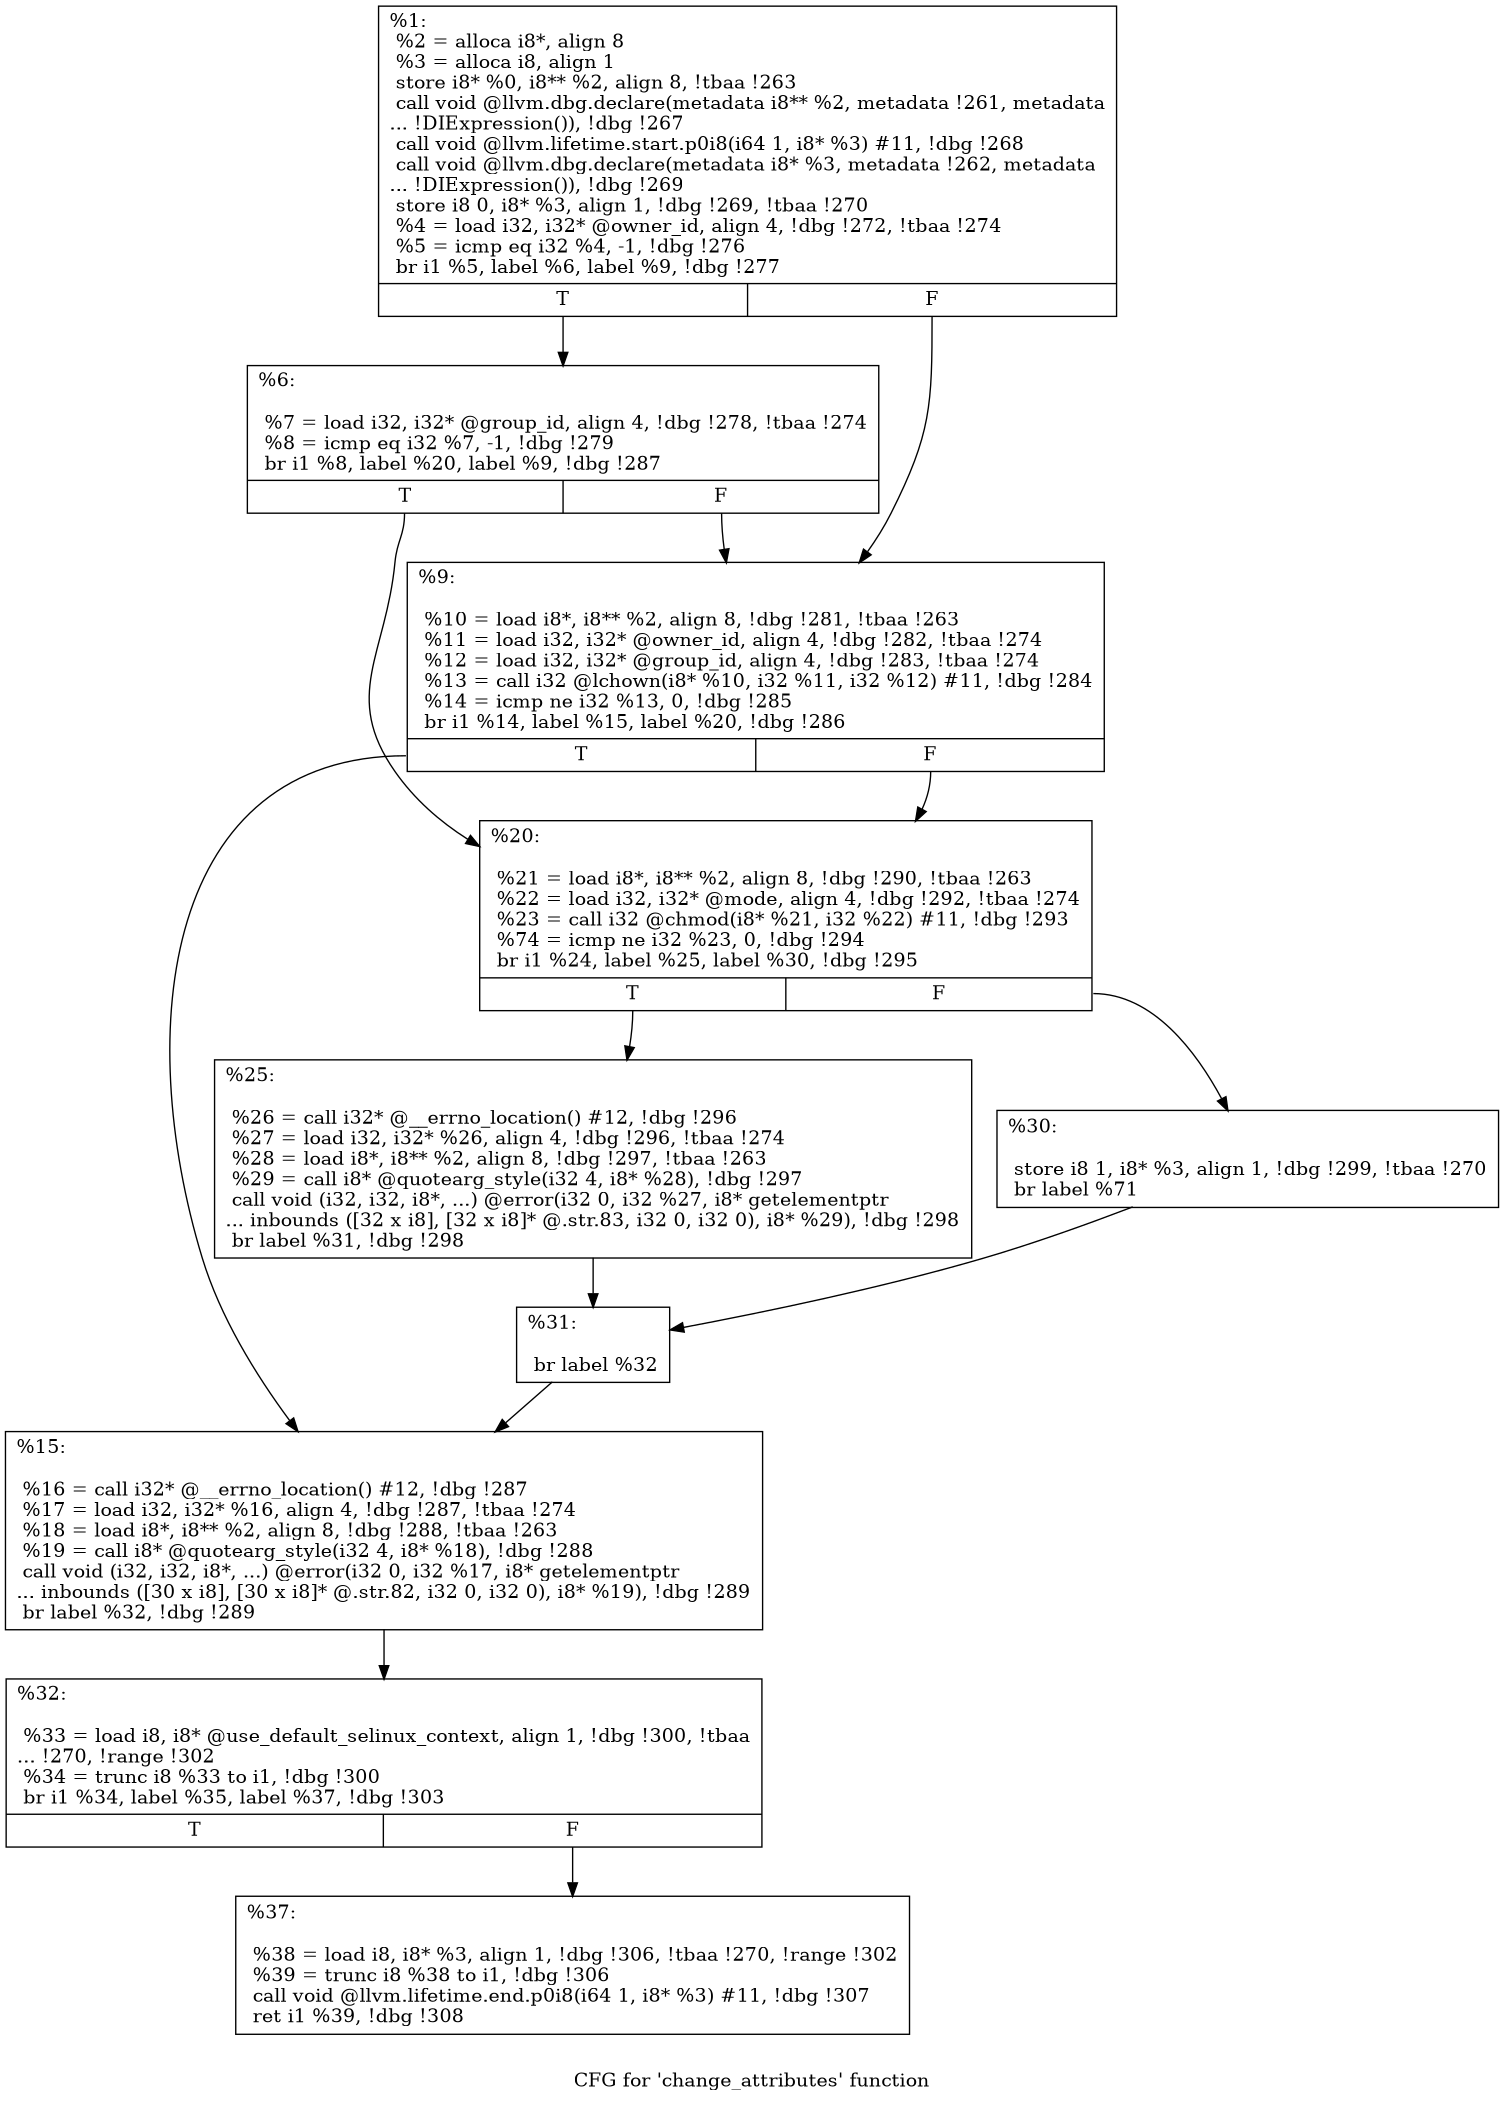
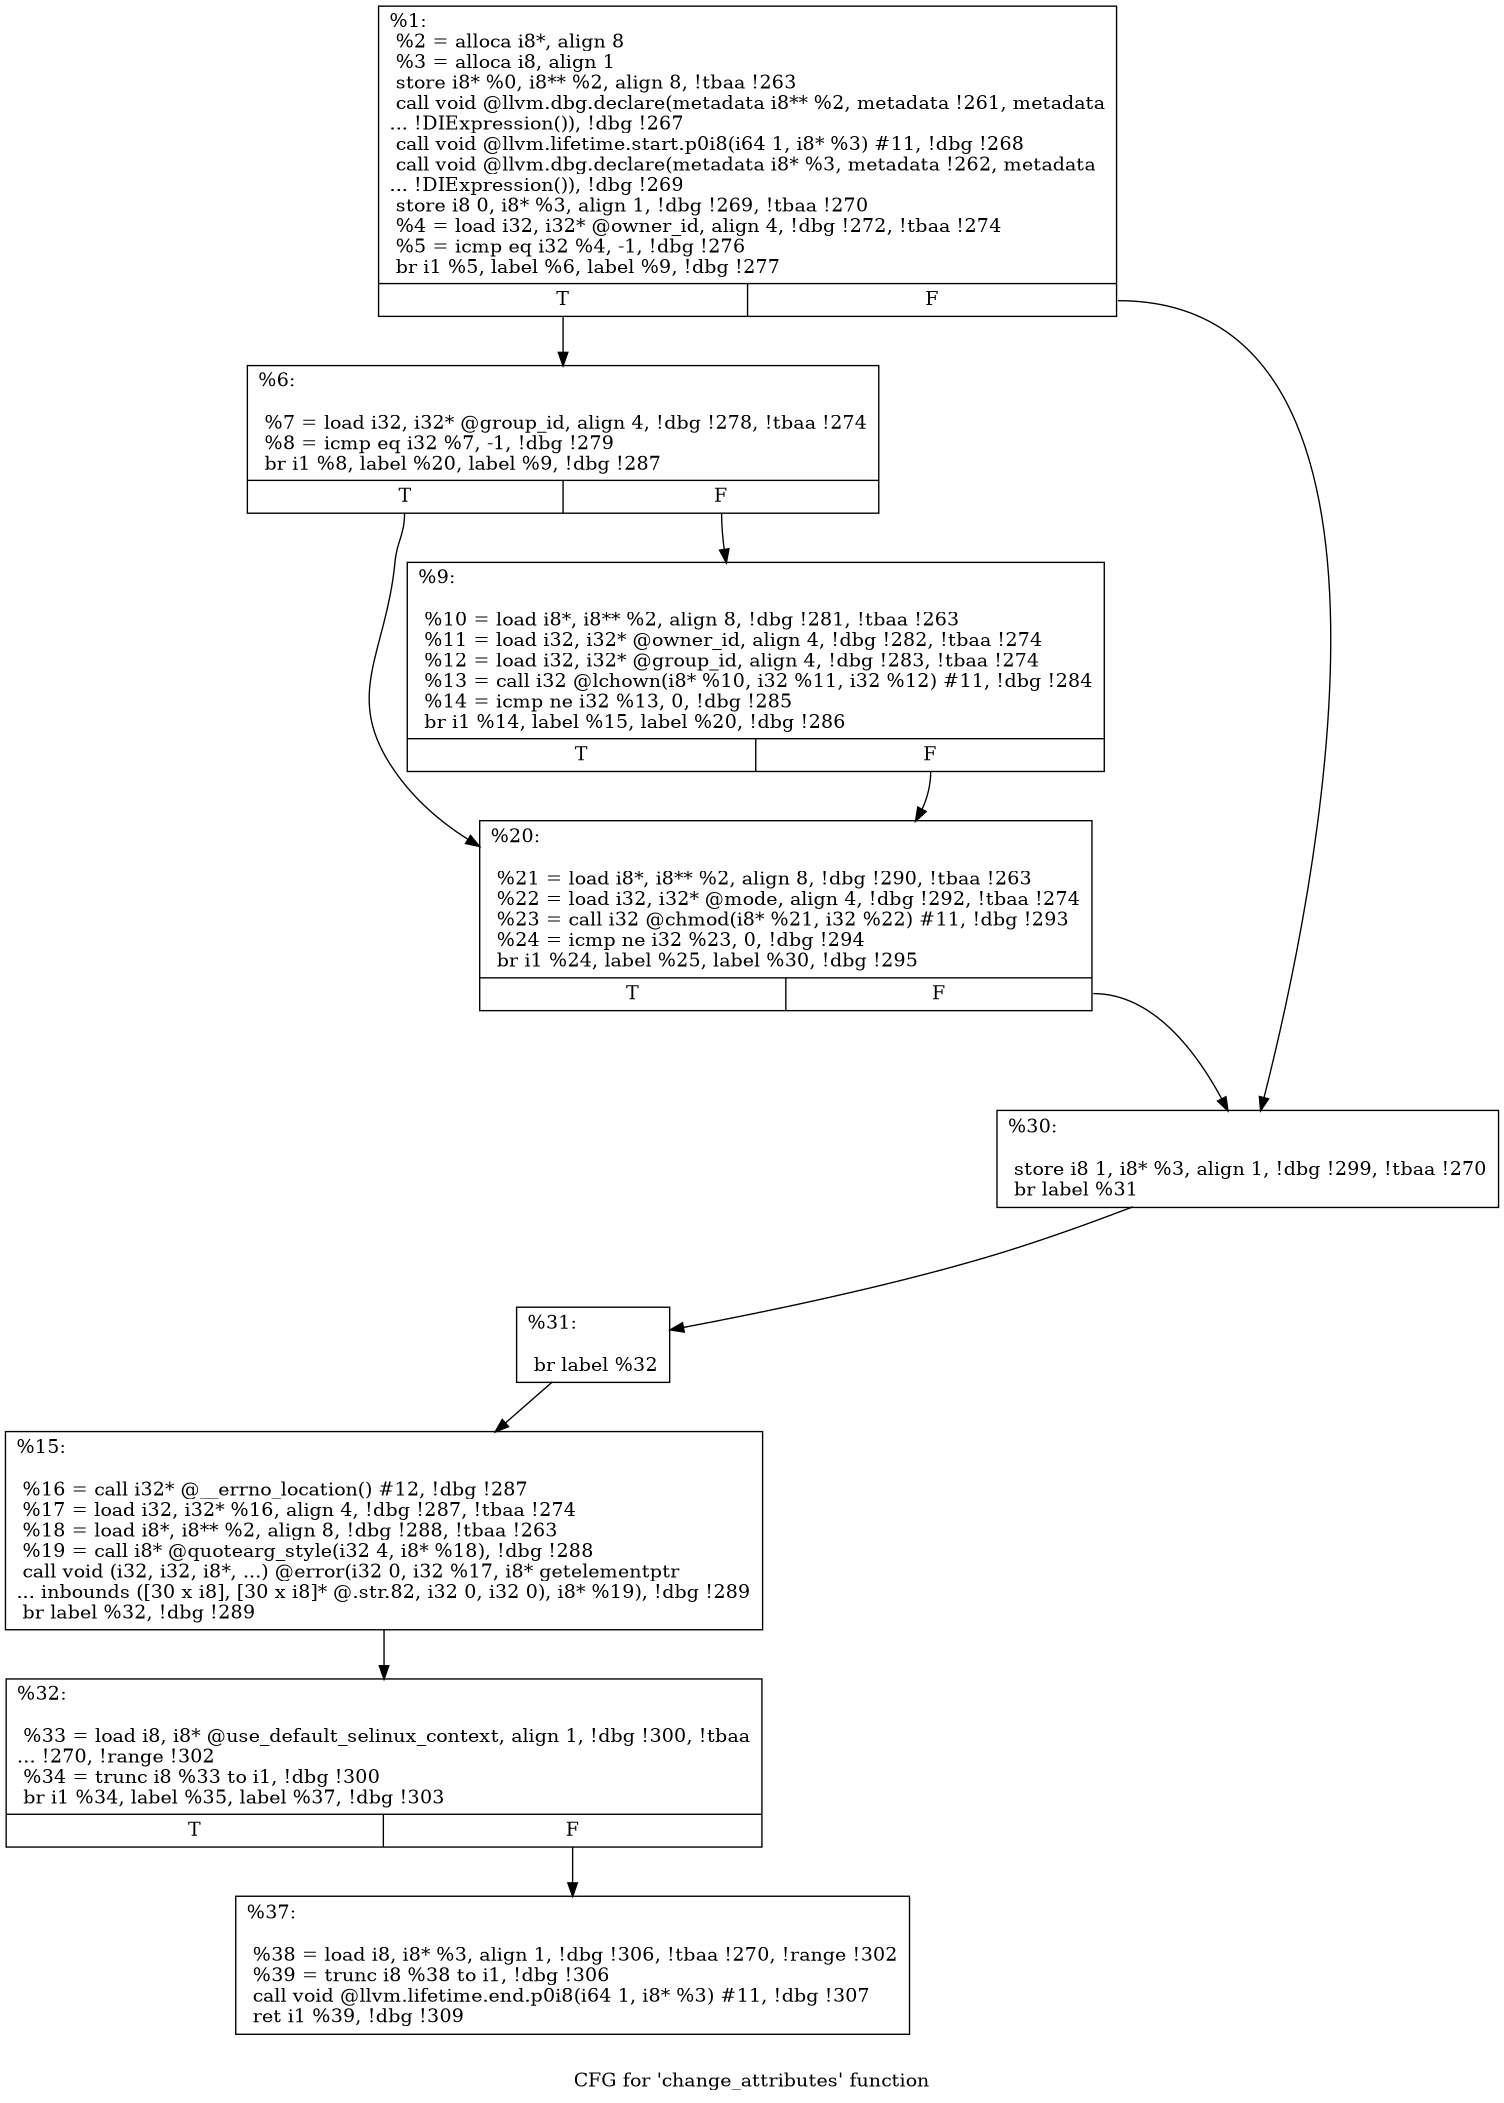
  digraph {
    label="CFG for 'change_attributes' function"
    node [shape=record]
    edge [tailport=s1]
    n1 [label="{%1:\l  %2 = alloca i8*, align 8\l  %3 = alloca i8, align 1\l  store i8* %0, i8** %2, align 8, !tbaa !263\l  call void @llvm.dbg.declare(metadata i8** %2, metadata !261, metadata\l... !DIExpression()), !dbg !267\l  call void @llvm.lifetime.start.p0i8(i64 1, i8* %3) #11, !dbg !268\l  call void @llvm.dbg.declare(metadata i8* %3, metadata !262, metadata\l... !DIExpression()), !dbg !269\l  store i8 0, i8* %3, align 1, !dbg !269, !tbaa !270\l  %4 = load i32, i32* @owner_id, align 4, !dbg !272, !tbaa !274\l  %5 = icmp eq i32 %4, -1, !dbg !276\l  br i1 %5, label %6, label %9, !dbg !277\l|{<s0>T|<s1>F}}"]
    n2 [label="{%6:\l\l  %7 = load i32, i32* @group_id, align 4, !dbg !278, !tbaa !274\l  %8 = icmp eq i32 %7, -1, !dbg !279\l  br i1 %8, label %20, label %9, !dbg !287\l|{<s0>T|<s1>F}}"]
    n3 [label="{%9:\l\l  %10 = load i8*, i8** %2, align 8, !dbg !281, !tbaa !263\l  %11 = load i32, i32* @owner_id, align 4, !dbg !282, !tbaa !274\l  %12 = load i32, i32* @group_id, align 4, !dbg !283, !tbaa !274\l  %13 = call i32 @lchown(i8* %10, i32 %11, i32 %12) #11, !dbg !284\l  %14 = icmp ne i32 %13, 0, !dbg !285\l  br i1 %14, label %15, label %20, !dbg !286\l|{<s0>T|<s1>F}}"]
-   n4 [label="{%20:\l\l  %21 = load i8*, i8** %2, align 8, !dbg !290, !tbaa !263\l  %22 = load i32, i32* @mode, align 4, !dbg !292, !tbaa !274\l  %23 = call i32 @chmod(i8* %21, i32 %22) #11, !dbg !293\l  %74 = icmp ne i32 %23, 0, !dbg !294\l  br i1 %24, label %25, label %30, !dbg !295\l|{<s0>T|<s1>F}}"]
+   n4 [label="{%20:\l\l  %21 = load i8*, i8** %2, align 8, !dbg !290, !tbaa !263\l  %22 = load i32, i32* @mode, align 4, !dbg !292, !tbaa !274\l  %23 = call i32 @chmod(i8* %21, i32 %22) #11, !dbg !293\l  %24 = icmp ne i32 %23, 0, !dbg !294\l  br i1 %24, label %25, label %30, !dbg !295\l|{<s0>T|<s1>F}}"]
    n5 [label="{%15:\l\l  %16 = call i32* @__errno_location() #12, !dbg !287\l  %17 = load i32, i32* %16, align 4, !dbg !287, !tbaa !274\l  %18 = load i8*, i8** %2, align 8, !dbg !288, !tbaa !263\l  %19 = call i8* @quotearg_style(i32 4, i8* %18), !dbg !288\l  call void (i32, i32, i8*, ...) @error(i32 0, i32 %17, i8* getelementptr\l... inbounds ([30 x i8], [30 x i8]* @.str.82, i32 0, i32 0), i8* %19), !dbg !289\l  br label %32, !dbg !289\l}"]
-   n6 [label="{%25:\l\l  %26 = call i32* @__errno_location() #12, !dbg !296\l  %27 = load i32, i32* %26, align 4, !dbg !296, !tbaa !274\l  %28 = load i8*, i8** %2, align 8, !dbg !297, !tbaa !263\l  %29 = call i8* @quotearg_style(i32 4, i8* %28), !dbg !297\l  call void (i32, i32, i8*, ...) @error(i32 0, i32 %27, i8* getelementptr\l... inbounds ([32 x i8], [32 x i8]* @.str.83, i32 0, i32 0), i8* %29), !dbg !298\l  br label %31, !dbg !298\l}"]
-   n7 [label="{%30:\l\l  store i8 1, i8* %3, align 1, !dbg !299, !tbaa !270\l  br label %71\l}"]
+   n7 [label="{%30:\l\l  store i8 1, i8* %3, align 1, !dbg !299, !tbaa !270\l  br label %31\l}"]
    n8 [label="{%32:\l\l  %33 = load i8, i8* @use_default_selinux_context, align 1, !dbg !300, !tbaa\l... !270, !range !302\l  %34 = trunc i8 %33 to i1, !dbg !300\l  br i1 %34, label %35, label %37, !dbg !303\l|{<s0>T|<s1>F}}"]
    n9 [label="{%31:\l\l  br label %32\l}"]
-   n10 [label="{%37:\l\l  %38 = load i8, i8* %3, align 1, !dbg !306, !tbaa !270, !range !302\l  %39 = trunc i8 %38 to i1, !dbg !306\l  call void @llvm.lifetime.end.p0i8(i64 1, i8* %3) #11, !dbg !307\l  ret i1 %39, !dbg !308\l}"]
+   n10 [label="{%37:\l\l  %38 = load i8, i8* %3, align 1, !dbg !306, !tbaa !270, !range !302\l  %39 = trunc i8 %38 to i1, !dbg !306\l  call void @llvm.lifetime.end.p0i8(i64 1, i8* %3) #11, !dbg !307\l  ret i1 %39, !dbg !309\l}"]
    n1 -> n2 [tailport=s0]
-   n1 -> n3
+   n1 -> n7
    n2 -> n3
    n2 -> n4 [tailport=s0]
    n3 -> n4
-   n3 -> n5 [tailport=s0]
-   n4 -> n6 [tailport=s0]
    n4 -> n7
    n5 -> n8 [tailport=""]
-   n6 -> n9 [tailport=""]
    n7 -> n9 [tailport=""]
    n8 -> n10
    n9 -> n5 [tailport=""]
  }
